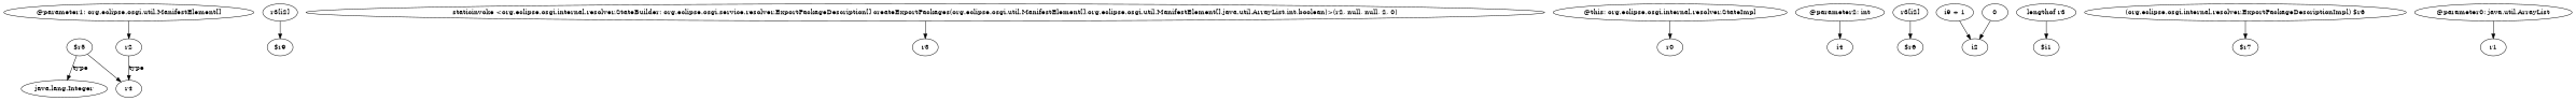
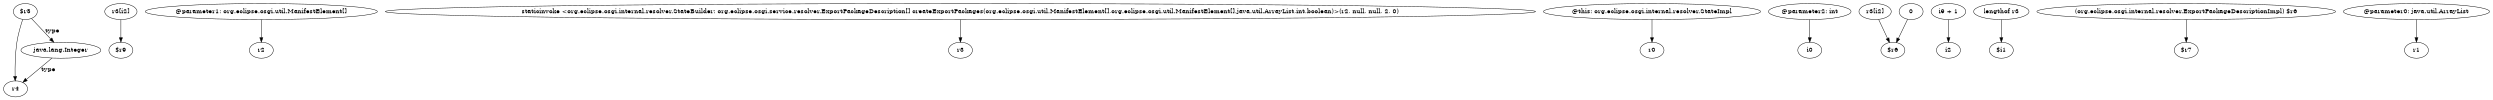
  digraph {
    n1 [label="$r5"]
    n2 [label=r4]
    n3 [label="java.lang.Integer"]
    n4 [label="r3[i2]"]
    n5 [label="$r9"]
    n6 [label="@parameter1: org.eclipse.osgi.util.ManifestElement[]"]
    n7 [label=r2]
    n8 [label="staticinvoke <org.eclipse.osgi.internal.resolver.StateBuilder: org.eclipse.osgi.service.resolver.ExportPackageDescription[] createExportPackages(org.eclipse.osgi.util.ManifestElement[],org.eclipse.osgi.util.ManifestElement[],java.util.ArrayList,int,boolean)>(r2, null, null, 2, 0)"]
    n9 [label=r3]
    n10 [label="@this: org.eclipse.osgi.internal.resolver.StateImpl"]
    n11 [label=r0]
    n12 [label="@parameter2: int"]
-   n13 [label=i4]
+   n13 [label=i0]
    n14 [label="r3[i2]"]
    n15 [label="$r6"]
    n16 [label="i9 + 1"]
    n17 [label=i2]
    n18 [label="lengthof r3"]
    n19 [label="$i1"]
    n20 [label="(org.eclipse.osgi.internal.resolver.ExportPackageDescriptionImpl) $r6"]
    n21 [label="$r7"]
    n22 [label="@parameter0: java.util.ArrayList"]
    n23 [label=r1]
    n24 [label=0]
    n1 -> n2
    n1 -> n3 [label=type]
-   n7 -> n2 [label=type]
+   n3 -> n2 [label=type]
    n4 -> n5
    n6 -> n7
    n8 -> n9
    n10 -> n11
    n12 -> n13
    n14 -> n15
    n16 -> n17
    n18 -> n19
    n20 -> n21
    n22 -> n23
-   n24 -> n17
+   n24 -> n15
  }
